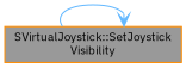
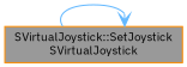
  digraph {
    rankdir=LR
    fontname="IBM Plex Sans"
-   n1 [color=darkorange fillcolor=grey60 fontcolor=black fontname="IBM Plex Sans" fontsize=10 height=0.2 label="SVirtualJoystick::SetJoystick\lVisibility" shape=box style=filled width=0.4]
+   n1 [color=darkorange fillcolor=grey60 fontcolor=black fontname="IBM Plex Sans" fontsize=10 height=0.2 label="SVirtualJoystick::SetJoystick\lSVirtualJoystick" shape=box style=filled width=0.4]
    n1 -> n1 [color=steelblue1 fontname="IBM Plex Sans" fontsize=10 labelfontname=Helvetica labelfontsize=10 style=solid arrowhead=vee]
  }
